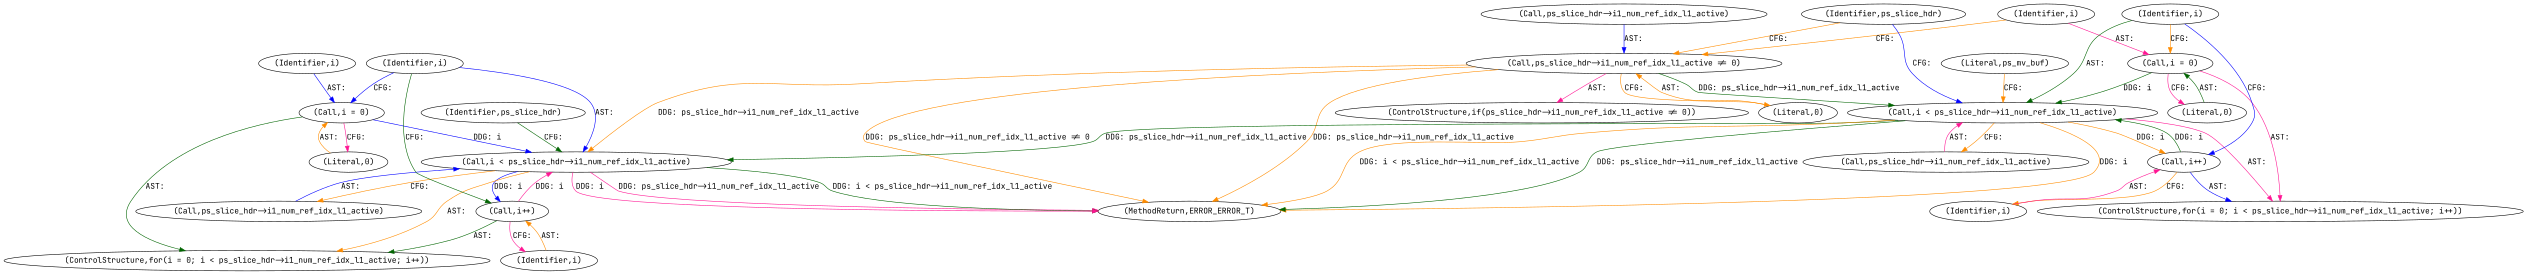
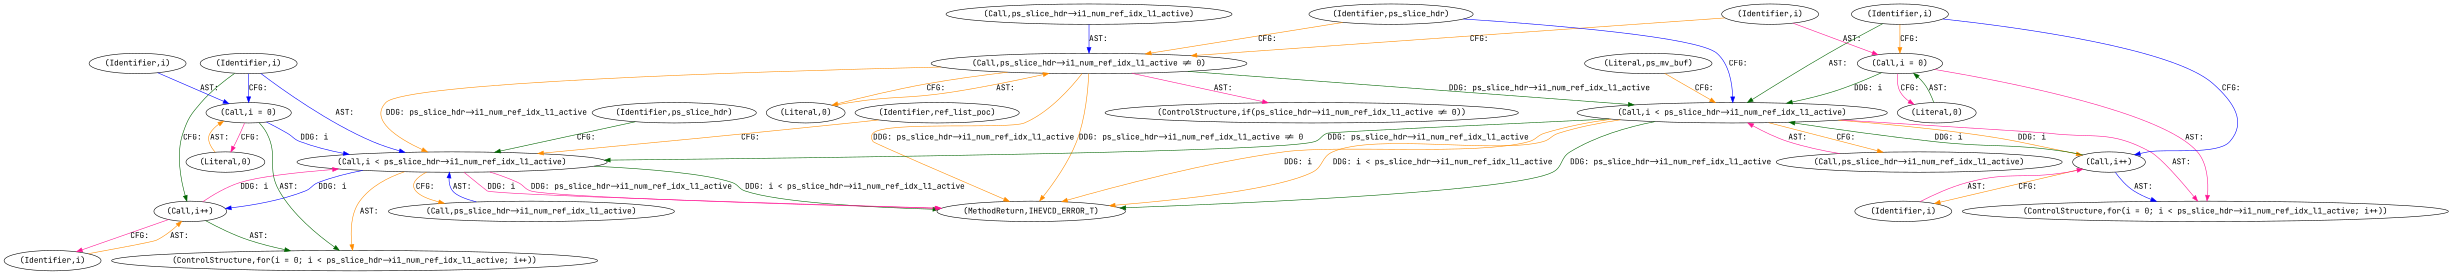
  digraph {
    fontname="JetBrains Mono"
    node [fontname="JetBrains Mono"]
    edge [color=darkorange fontname="JetBrains Mono"]
    n1 [label="(Call,i < ps_slice_hdr->i1_num_ref_idx_l1_active)"]
    n2 [label="(Call,i++)"]
-   n3 [label="(MethodReturn,ERROR_ERROR_T)"]
+   n3 [label="(MethodReturn,IHEVCD_ERROR_T)"]
    n4 [label="(ControlStructure,for(i = 0; i < ps_slice_hdr->i1_num_ref_idx_l1_active; i++))"]
    n5 [label="(Call,ps_slice_hdr->i1_num_ref_idx_l1_active)"]
    n6 [label="(Identifier,i)"]
    n7 [label="(Call,i = 0)"]
    n8 [label="(Literal,0)"]
    n9 [label="(Call,ps_slice_hdr->i1_num_ref_idx_l1_active != 0)"]
    n10 [label="(Call,i < ps_slice_hdr->i1_num_ref_idx_l1_active)"]
    n11 [label="(ControlStructure,if(ps_slice_hdr->i1_num_ref_idx_l1_active != 0))"]
    n12 [label="(Literal,0)"]
    n13 [label="(Call,i++)"]
    n14 [label="(Call,ps_slice_hdr->i1_num_ref_idx_l1_active)"]
    n15 [label="(ControlStructure,for(i = 0; i < ps_slice_hdr->i1_num_ref_idx_l1_active; i++))"]
    n16 [label="(Identifier,i)"]
    n17 [label="(Call,i = 0)"]
    n18 [label="(Literal,0)"]
    n19 [label="(Identifier,ps_slice_hdr)"]
    n20 [label="(Identifier,i)"]
    n21 [label="(Identifier,i)"]
    n22 [label="(Call,ps_slice_hdr->i1_num_ref_idx_l1_active)"]
+   n23 [label="(Identifier,ref_list_poc)"]
    n24 [label="(Literal,ps_mv_buf)"]
    n25 [label="(Identifier,ps_slice_hdr)"]
    n26 [label="(Identifier,i)"]
    n27 [label="(Identifier,i)"]
    n1 -> n2 [color=blue label="DDG: i"]
    n1 -> n3 [color=deeppink label="DDG: ps_slice_hdr->i1_num_ref_idx_l1_active"]
    n1 -> n3 [color=darkgreen label="DDG: i < ps_slice_hdr->i1_num_ref_idx_l1_active"]
    n1 -> n3 [color=deeppink label="DDG: i"]
    n1 -> n4 [label="AST: "]
    n1 -> n5 [label="CFG: "]
    n2 -> n1 [color=deeppink label="DDG: i"]
    n2 -> n4 [color=darkgreen label="AST: "]
    n2 -> n6 [color=deeppink label="CFG: "]
    n5 -> n1 [color=blue label="AST: "]
    n6 -> n2 [label="AST: "]
    n7 -> n1 [color=blue label="DDG: i"]
    n7 -> n4 [color=darkgreen label="AST: "]
    n7 -> n8 [color=deeppink label="CFG: "]
    n8 -> n7 [label="AST: "]
    n9 -> n1 [label="DDG: ps_slice_hdr->i1_num_ref_idx_l1_active"]
    n9 -> n3 [label="DDG: ps_slice_hdr->i1_num_ref_idx_l1_active != 0"]
    n9 -> n3 [label="DDG: ps_slice_hdr->i1_num_ref_idx_l1_active"]
    n9 -> n10 [color=darkgreen label="DDG: ps_slice_hdr->i1_num_ref_idx_l1_active"]
    n9 -> n11 [color=deeppink label="AST: "]
    n9 -> n12 [label="CFG: "]
    n10 -> n1 [color=darkgreen label="DDG: ps_slice_hdr->i1_num_ref_idx_l1_active"]
    n10 -> n3 [label="DDG: i"]
    n10 -> n3 [label="DDG: i < ps_slice_hdr->i1_num_ref_idx_l1_active"]
    n10 -> n3 [color=darkgreen label="DDG: ps_slice_hdr->i1_num_ref_idx_l1_active"]
    n10 -> n13 [label="DDG: i"]
    n10 -> n14 [label="CFG: "]
    n10 -> n15 [color=deeppink label="AST: "]
    n12 -> n9 [label="AST: "]
    n13 -> n10 [color=darkgreen label="DDG: i"]
    n13 -> n15 [color=blue label="AST: "]
    n13 -> n16 [label="CFG: "]
    n14 -> n10 [color=deeppink label="AST: "]
    n16 -> n13 [color=deeppink label="AST: "]
    n17 -> n10 [color=darkgreen label="DDG: i"]
    n17 -> n15 [color=deeppink label="AST: "]
    n17 -> n18 [color=deeppink label="CFG: "]
    n18 -> n17 [color=darkgreen label="AST: "]
    n19 -> n1 [color=darkgreen label="CFG: "]
    n20 -> n9 [label="CFG: "]
    n20 -> n17 [color=deeppink label="AST: "]
    n21 -> n1 [color=blue label="AST: "]
    n21 -> n2 [color=darkgreen label="CFG: "]
    n21 -> n7 [color=blue label="CFG: "]
    n22 -> n9 [color=blue label="AST: "]
+   n23 -> n1 [label="CFG: "]
    n24 -> n10 [label="CFG: "]
    n25 -> n9 [label="CFG: "]
    n25 -> n10 [color=blue label="CFG: "]
    n26 -> n10 [color=darkgreen label="AST: "]
    n26 -> n13 [color=blue label="CFG: "]
    n26 -> n17 [label="CFG: "]
    n27 -> n7 [color=blue label="AST: "]
  }
